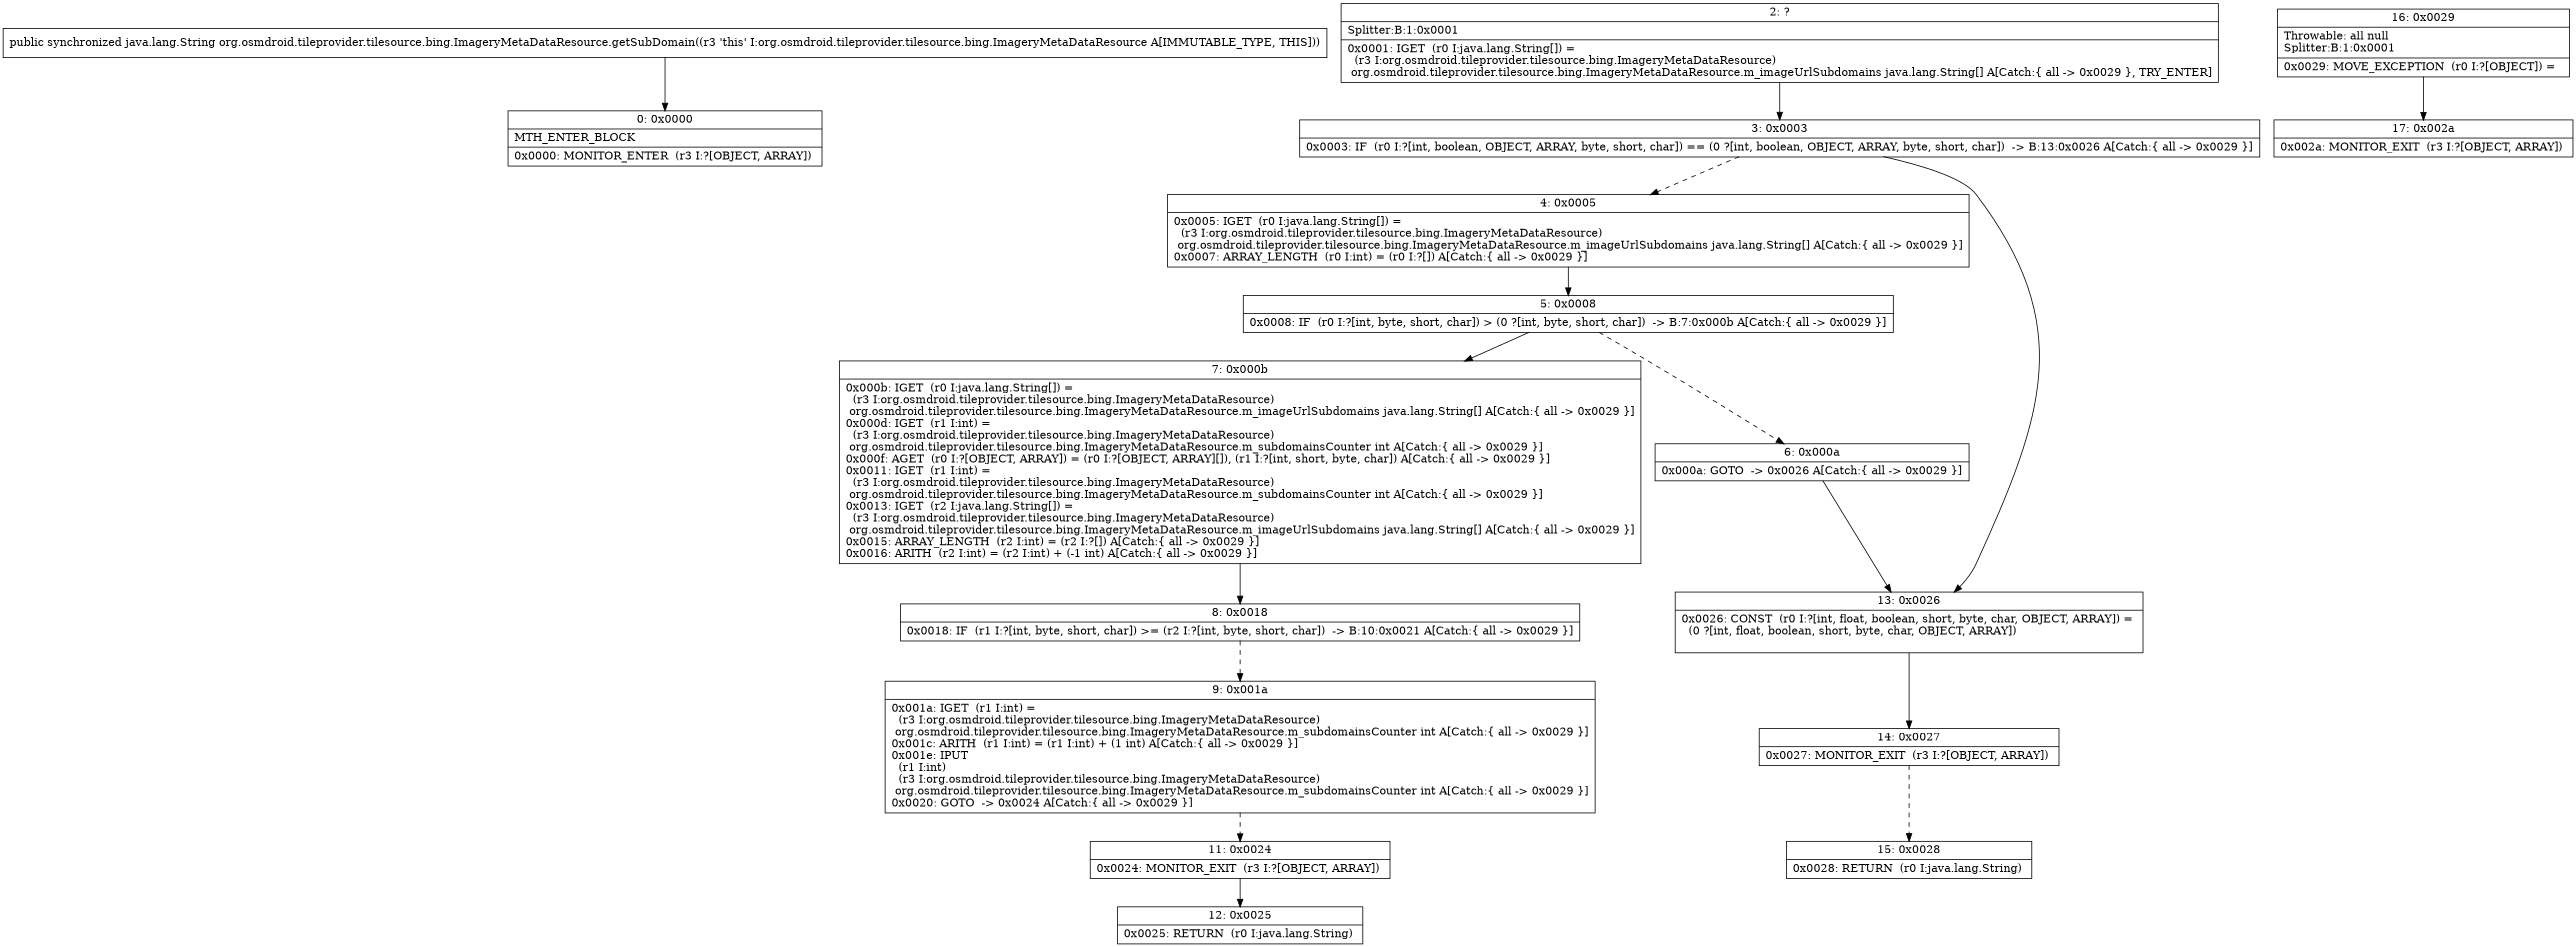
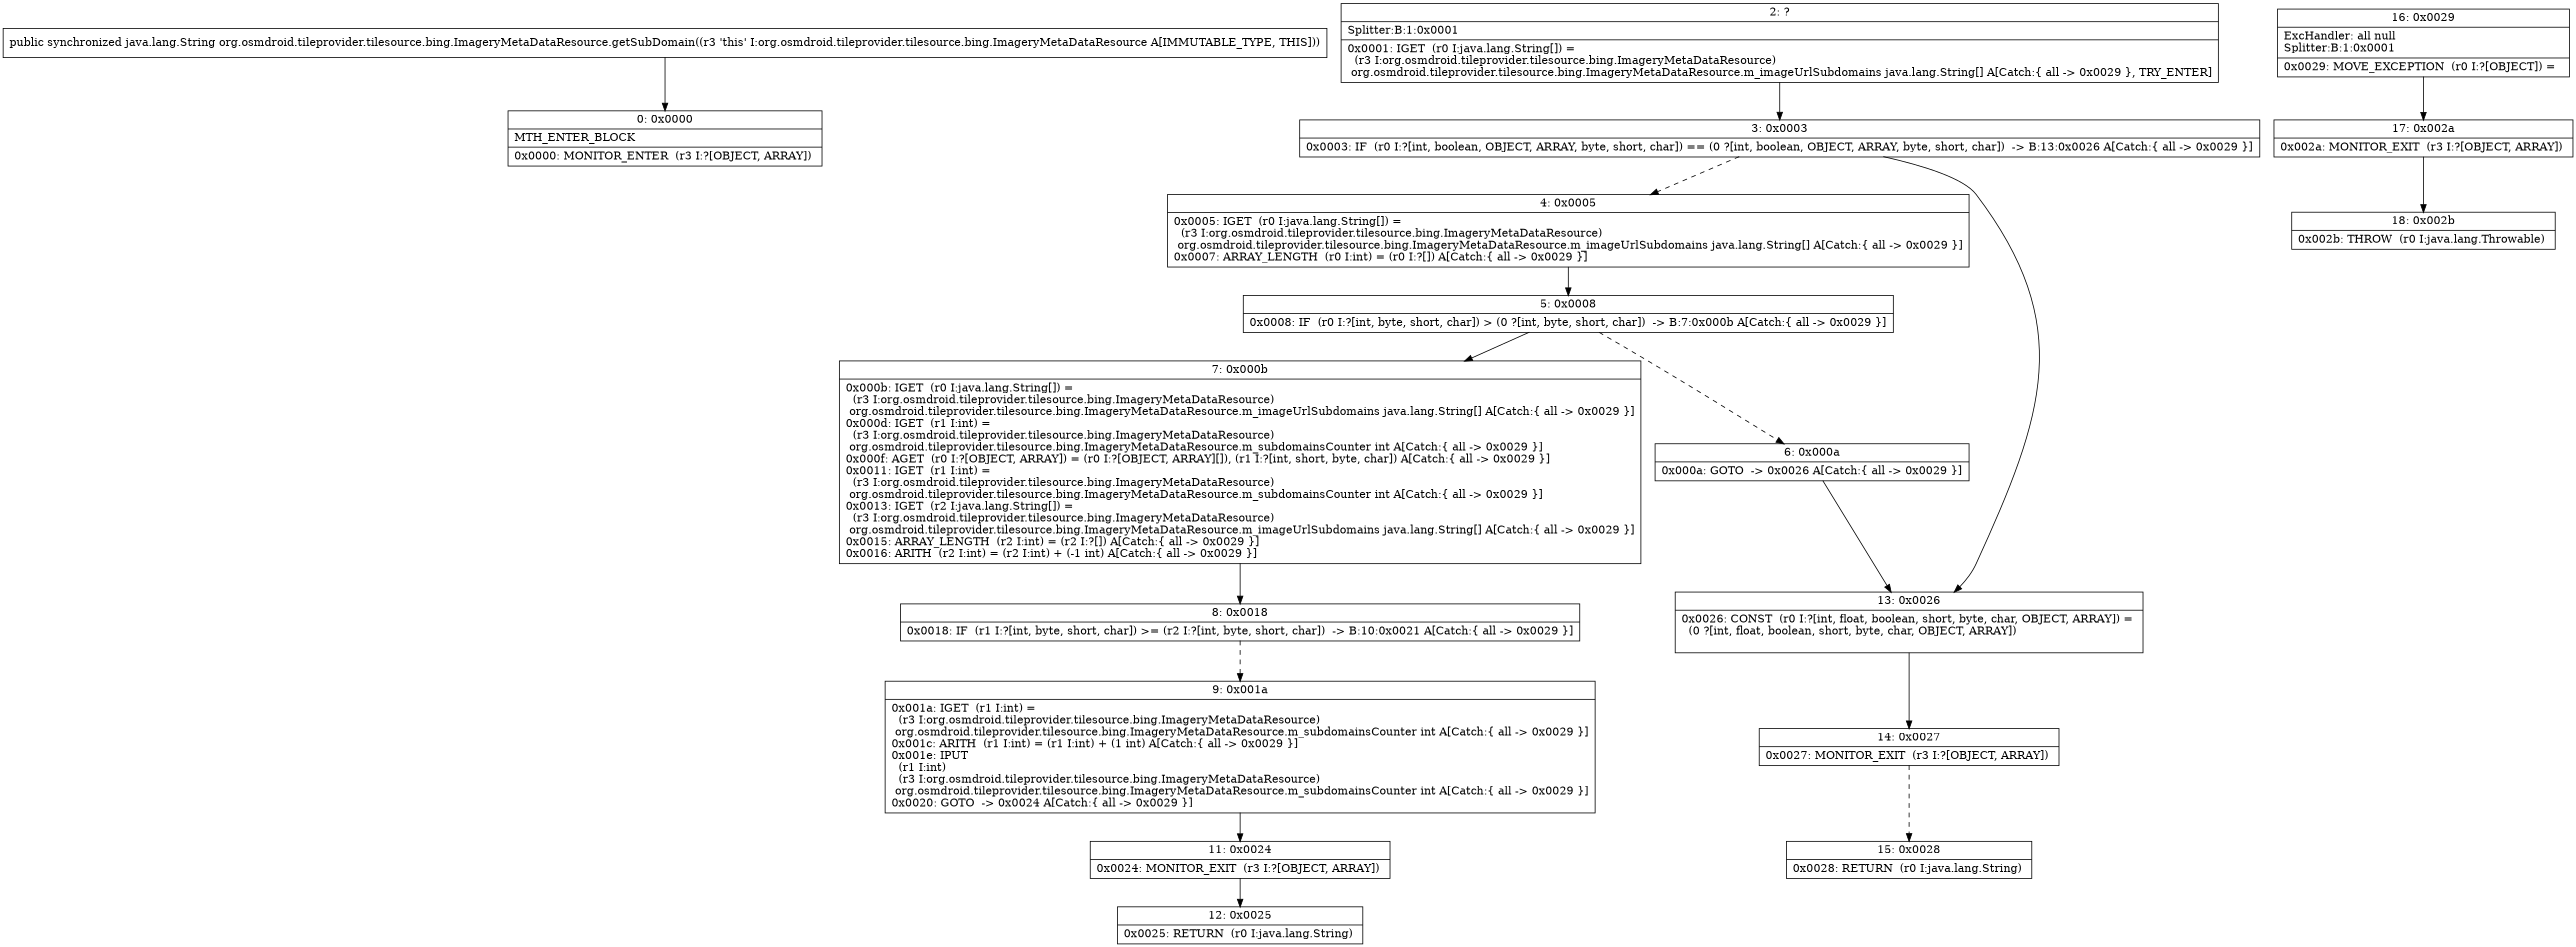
  digraph {
    node [shape=record]
    n1 [label="{0\:\ 0x0000|MTH_ENTER_BLOCK\l|0x0000: MONITOR_ENTER  (r3 I:?[OBJECT, ARRAY]) \l}"]
    n2 [label="{2\:\ ?|Splitter:B:1:0x0001\l|0x0001: IGET  (r0 I:java.lang.String[]) = \l  (r3 I:org.osmdroid.tileprovider.tilesource.bing.ImageryMetaDataResource)\l org.osmdroid.tileprovider.tilesource.bing.ImageryMetaDataResource.m_imageUrlSubdomains java.lang.String[] A[Catch:\{ all \-\> 0x0029 \}, TRY_ENTER]\l}"]
    n3 [label="{3\:\ 0x0003|0x0003: IF  (r0 I:?[int, boolean, OBJECT, ARRAY, byte, short, char]) == (0 ?[int, boolean, OBJECT, ARRAY, byte, short, char])  \-\> B:13:0x0026 A[Catch:\{ all \-\> 0x0029 \}]\l}"]
-   n4 [label="{16\:\ 0x0029|Throwable: all null\lSplitter:B:1:0x0001\l|0x0029: MOVE_EXCEPTION  (r0 I:?[OBJECT]) =  \l}"]
+   n4 [label="{16\:\ 0x0029|ExcHandler: all null\lSplitter:B:1:0x0001\l|0x0029: MOVE_EXCEPTION  (r0 I:?[OBJECT]) =  \l}"]
    n5 [label="{17\:\ 0x002a|0x002a: MONITOR_EXIT  (r3 I:?[OBJECT, ARRAY]) \l}"]
    n6 [label="{4\:\ 0x0005|0x0005: IGET  (r0 I:java.lang.String[]) = \l  (r3 I:org.osmdroid.tileprovider.tilesource.bing.ImageryMetaDataResource)\l org.osmdroid.tileprovider.tilesource.bing.ImageryMetaDataResource.m_imageUrlSubdomains java.lang.String[] A[Catch:\{ all \-\> 0x0029 \}]\l0x0007: ARRAY_LENGTH  (r0 I:int) = (r0 I:?[]) A[Catch:\{ all \-\> 0x0029 \}]\l}"]
    n7 [label="{13\:\ 0x0026|0x0026: CONST  (r0 I:?[int, float, boolean, short, byte, char, OBJECT, ARRAY]) = \l  (0 ?[int, float, boolean, short, byte, char, OBJECT, ARRAY])\l \l}"]
    n8 [label="{5\:\ 0x0008|0x0008: IF  (r0 I:?[int, byte, short, char]) \> (0 ?[int, byte, short, char])  \-\> B:7:0x000b A[Catch:\{ all \-\> 0x0029 \}]\l}"]
    n9 [label="{14\:\ 0x0027|0x0027: MONITOR_EXIT  (r3 I:?[OBJECT, ARRAY]) \l}"]
    n10 [label="{6\:\ 0x000a|0x000a: GOTO  \-\> 0x0026 A[Catch:\{ all \-\> 0x0029 \}]\l}"]
    n11 [label="{7\:\ 0x000b|0x000b: IGET  (r0 I:java.lang.String[]) = \l  (r3 I:org.osmdroid.tileprovider.tilesource.bing.ImageryMetaDataResource)\l org.osmdroid.tileprovider.tilesource.bing.ImageryMetaDataResource.m_imageUrlSubdomains java.lang.String[] A[Catch:\{ all \-\> 0x0029 \}]\l0x000d: IGET  (r1 I:int) = \l  (r3 I:org.osmdroid.tileprovider.tilesource.bing.ImageryMetaDataResource)\l org.osmdroid.tileprovider.tilesource.bing.ImageryMetaDataResource.m_subdomainsCounter int A[Catch:\{ all \-\> 0x0029 \}]\l0x000f: AGET  (r0 I:?[OBJECT, ARRAY]) = (r0 I:?[OBJECT, ARRAY][]), (r1 I:?[int, short, byte, char]) A[Catch:\{ all \-\> 0x0029 \}]\l0x0011: IGET  (r1 I:int) = \l  (r3 I:org.osmdroid.tileprovider.tilesource.bing.ImageryMetaDataResource)\l org.osmdroid.tileprovider.tilesource.bing.ImageryMetaDataResource.m_subdomainsCounter int A[Catch:\{ all \-\> 0x0029 \}]\l0x0013: IGET  (r2 I:java.lang.String[]) = \l  (r3 I:org.osmdroid.tileprovider.tilesource.bing.ImageryMetaDataResource)\l org.osmdroid.tileprovider.tilesource.bing.ImageryMetaDataResource.m_imageUrlSubdomains java.lang.String[] A[Catch:\{ all \-\> 0x0029 \}]\l0x0015: ARRAY_LENGTH  (r2 I:int) = (r2 I:?[]) A[Catch:\{ all \-\> 0x0029 \}]\l0x0016: ARITH  (r2 I:int) = (r2 I:int) + (\-1 int) A[Catch:\{ all \-\> 0x0029 \}]\l}"]
    n12 [label="{8\:\ 0x0018|0x0018: IF  (r1 I:?[int, byte, short, char]) \>= (r2 I:?[int, byte, short, char])  \-\> B:10:0x0021 A[Catch:\{ all \-\> 0x0029 \}]\l}"]
    n13 [label="{9\:\ 0x001a|0x001a: IGET  (r1 I:int) = \l  (r3 I:org.osmdroid.tileprovider.tilesource.bing.ImageryMetaDataResource)\l org.osmdroid.tileprovider.tilesource.bing.ImageryMetaDataResource.m_subdomainsCounter int A[Catch:\{ all \-\> 0x0029 \}]\l0x001c: ARITH  (r1 I:int) = (r1 I:int) + (1 int) A[Catch:\{ all \-\> 0x0029 \}]\l0x001e: IPUT  \l  (r1 I:int)\l  (r3 I:org.osmdroid.tileprovider.tilesource.bing.ImageryMetaDataResource)\l org.osmdroid.tileprovider.tilesource.bing.ImageryMetaDataResource.m_subdomainsCounter int A[Catch:\{ all \-\> 0x0029 \}]\l0x0020: GOTO  \-\> 0x0024 A[Catch:\{ all \-\> 0x0029 \}]\l}"]
    n14 [label="{11\:\ 0x0024|0x0024: MONITOR_EXIT  (r3 I:?[OBJECT, ARRAY]) \l}"]
    n15 [label="{12\:\ 0x0025|0x0025: RETURN  (r0 I:java.lang.String) \l}"]
    n16 [label="{15\:\ 0x0028|0x0028: RETURN  (r0 I:java.lang.String) \l}"]
+   n17 [label="{18\:\ 0x002b|0x002b: THROW  (r0 I:java.lang.Throwable) \l}"]
    n18 [label="{public synchronized java.lang.String org.osmdroid.tileprovider.tilesource.bing.ImageryMetaDataResource.getSubDomain((r3 'this' I:org.osmdroid.tileprovider.tilesource.bing.ImageryMetaDataResource A[IMMUTABLE_TYPE, THIS])) }"]
    n2 -> n3
    n3 -> n6 [style=dashed]
    n3 -> n7
    n4 -> n5
+   n5 -> n17
    n6 -> n8
    n7 -> n9
    n8 -> n10 [style=dashed]
    n8 -> n11
    n9 -> n16 [style=dashed]
    n10 -> n7
    n11 -> n12
    n12 -> n13 [style=dashed]
-   n13 -> n14 [style=dashed]
+   n13 -> n14
    n14 -> n15
    n18 -> n1
  }
